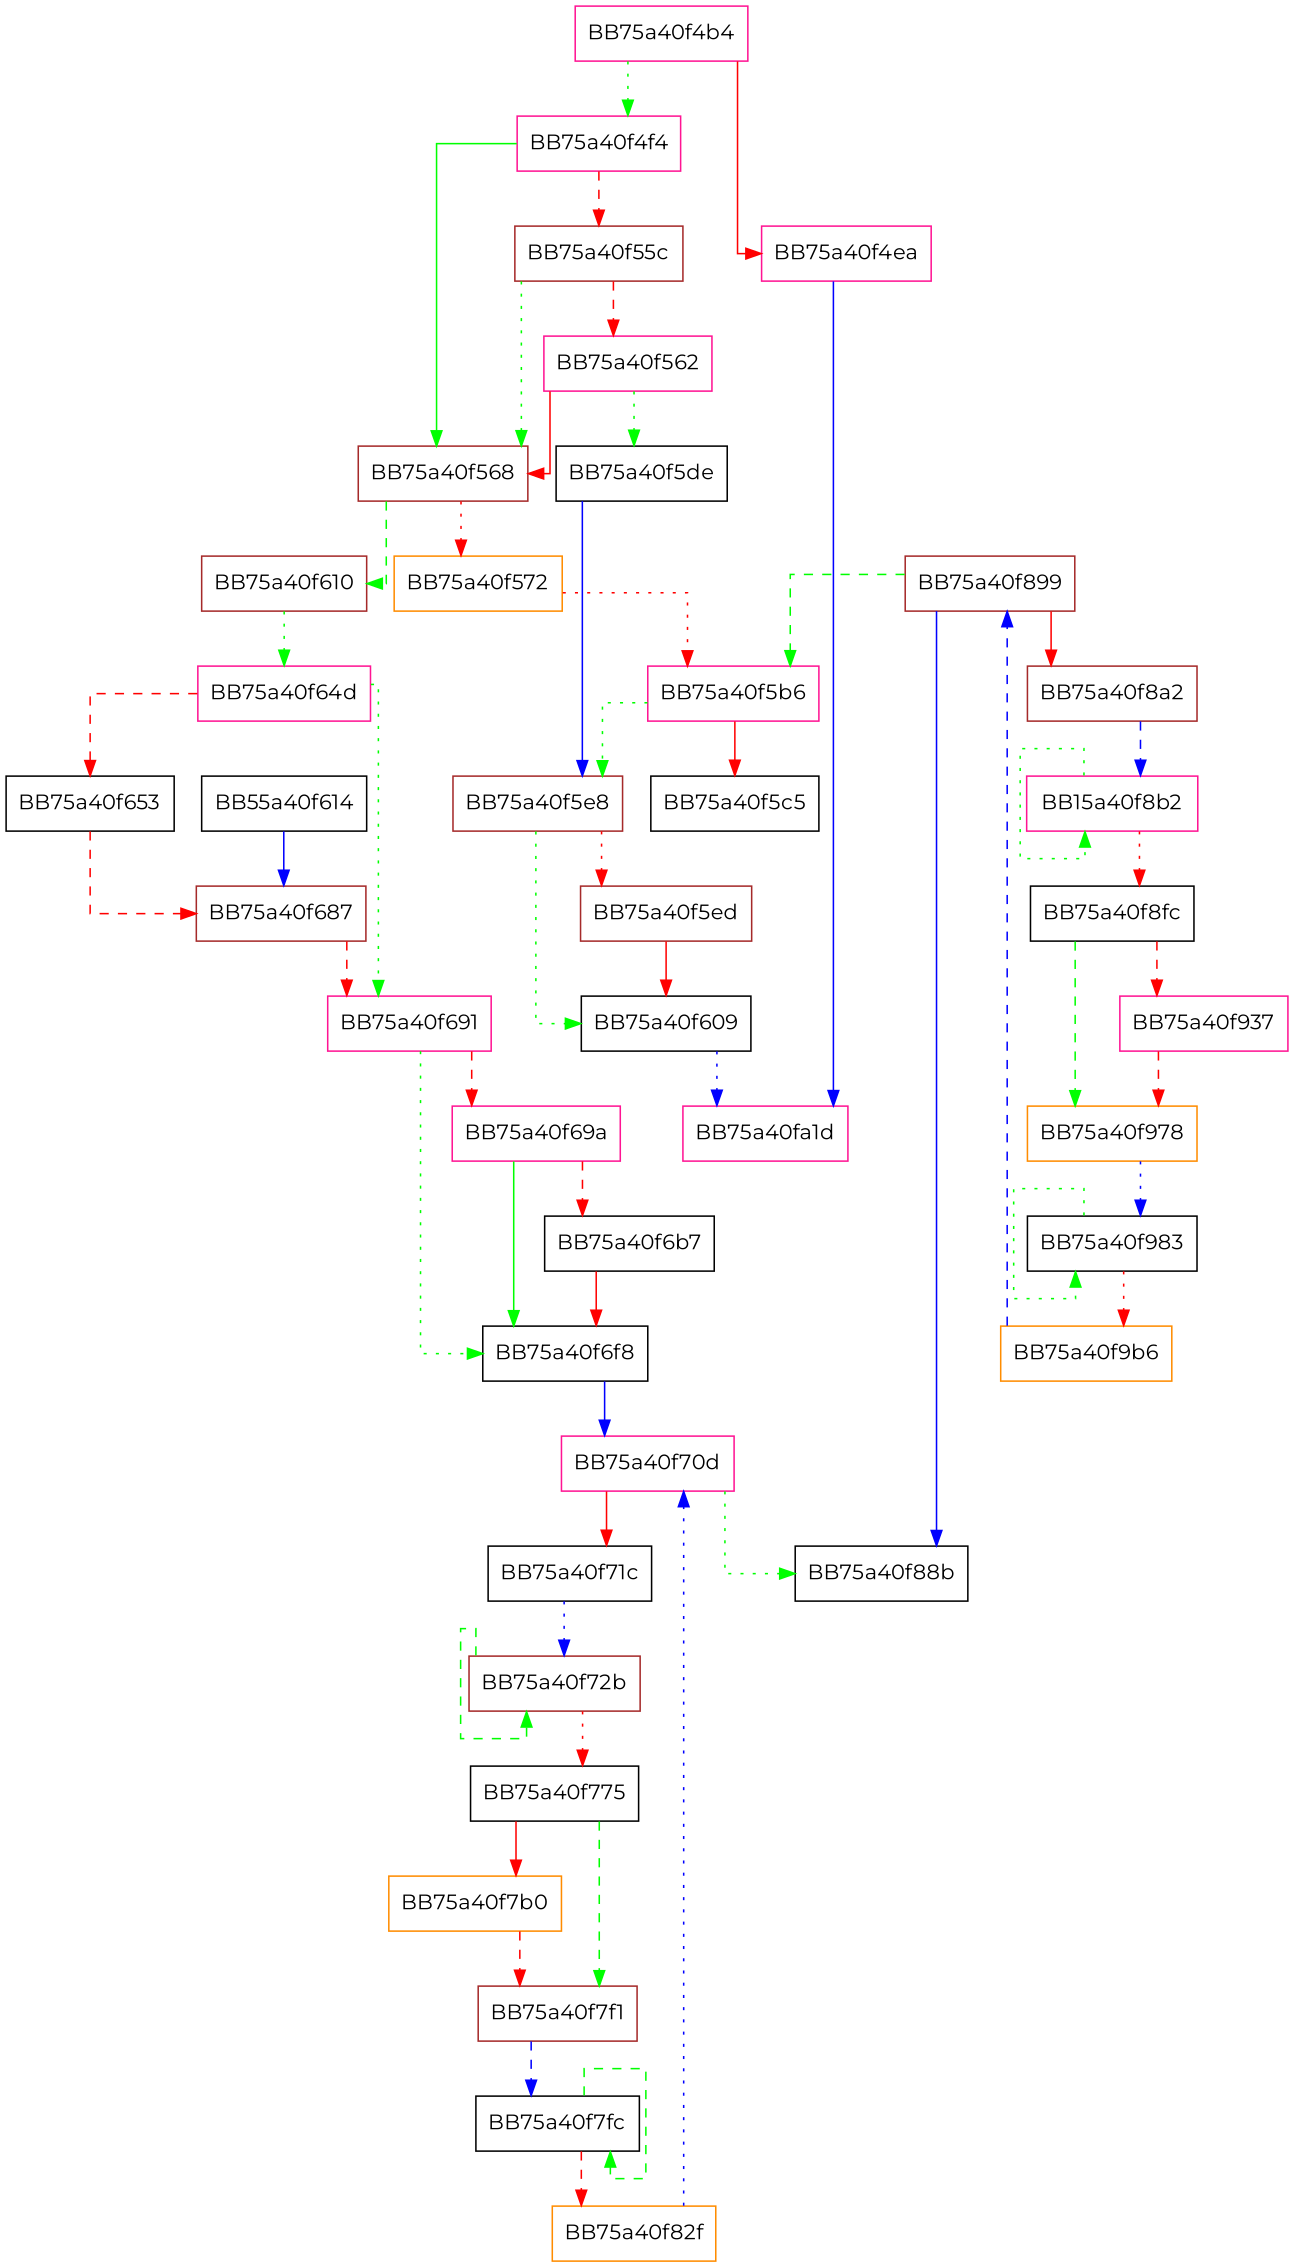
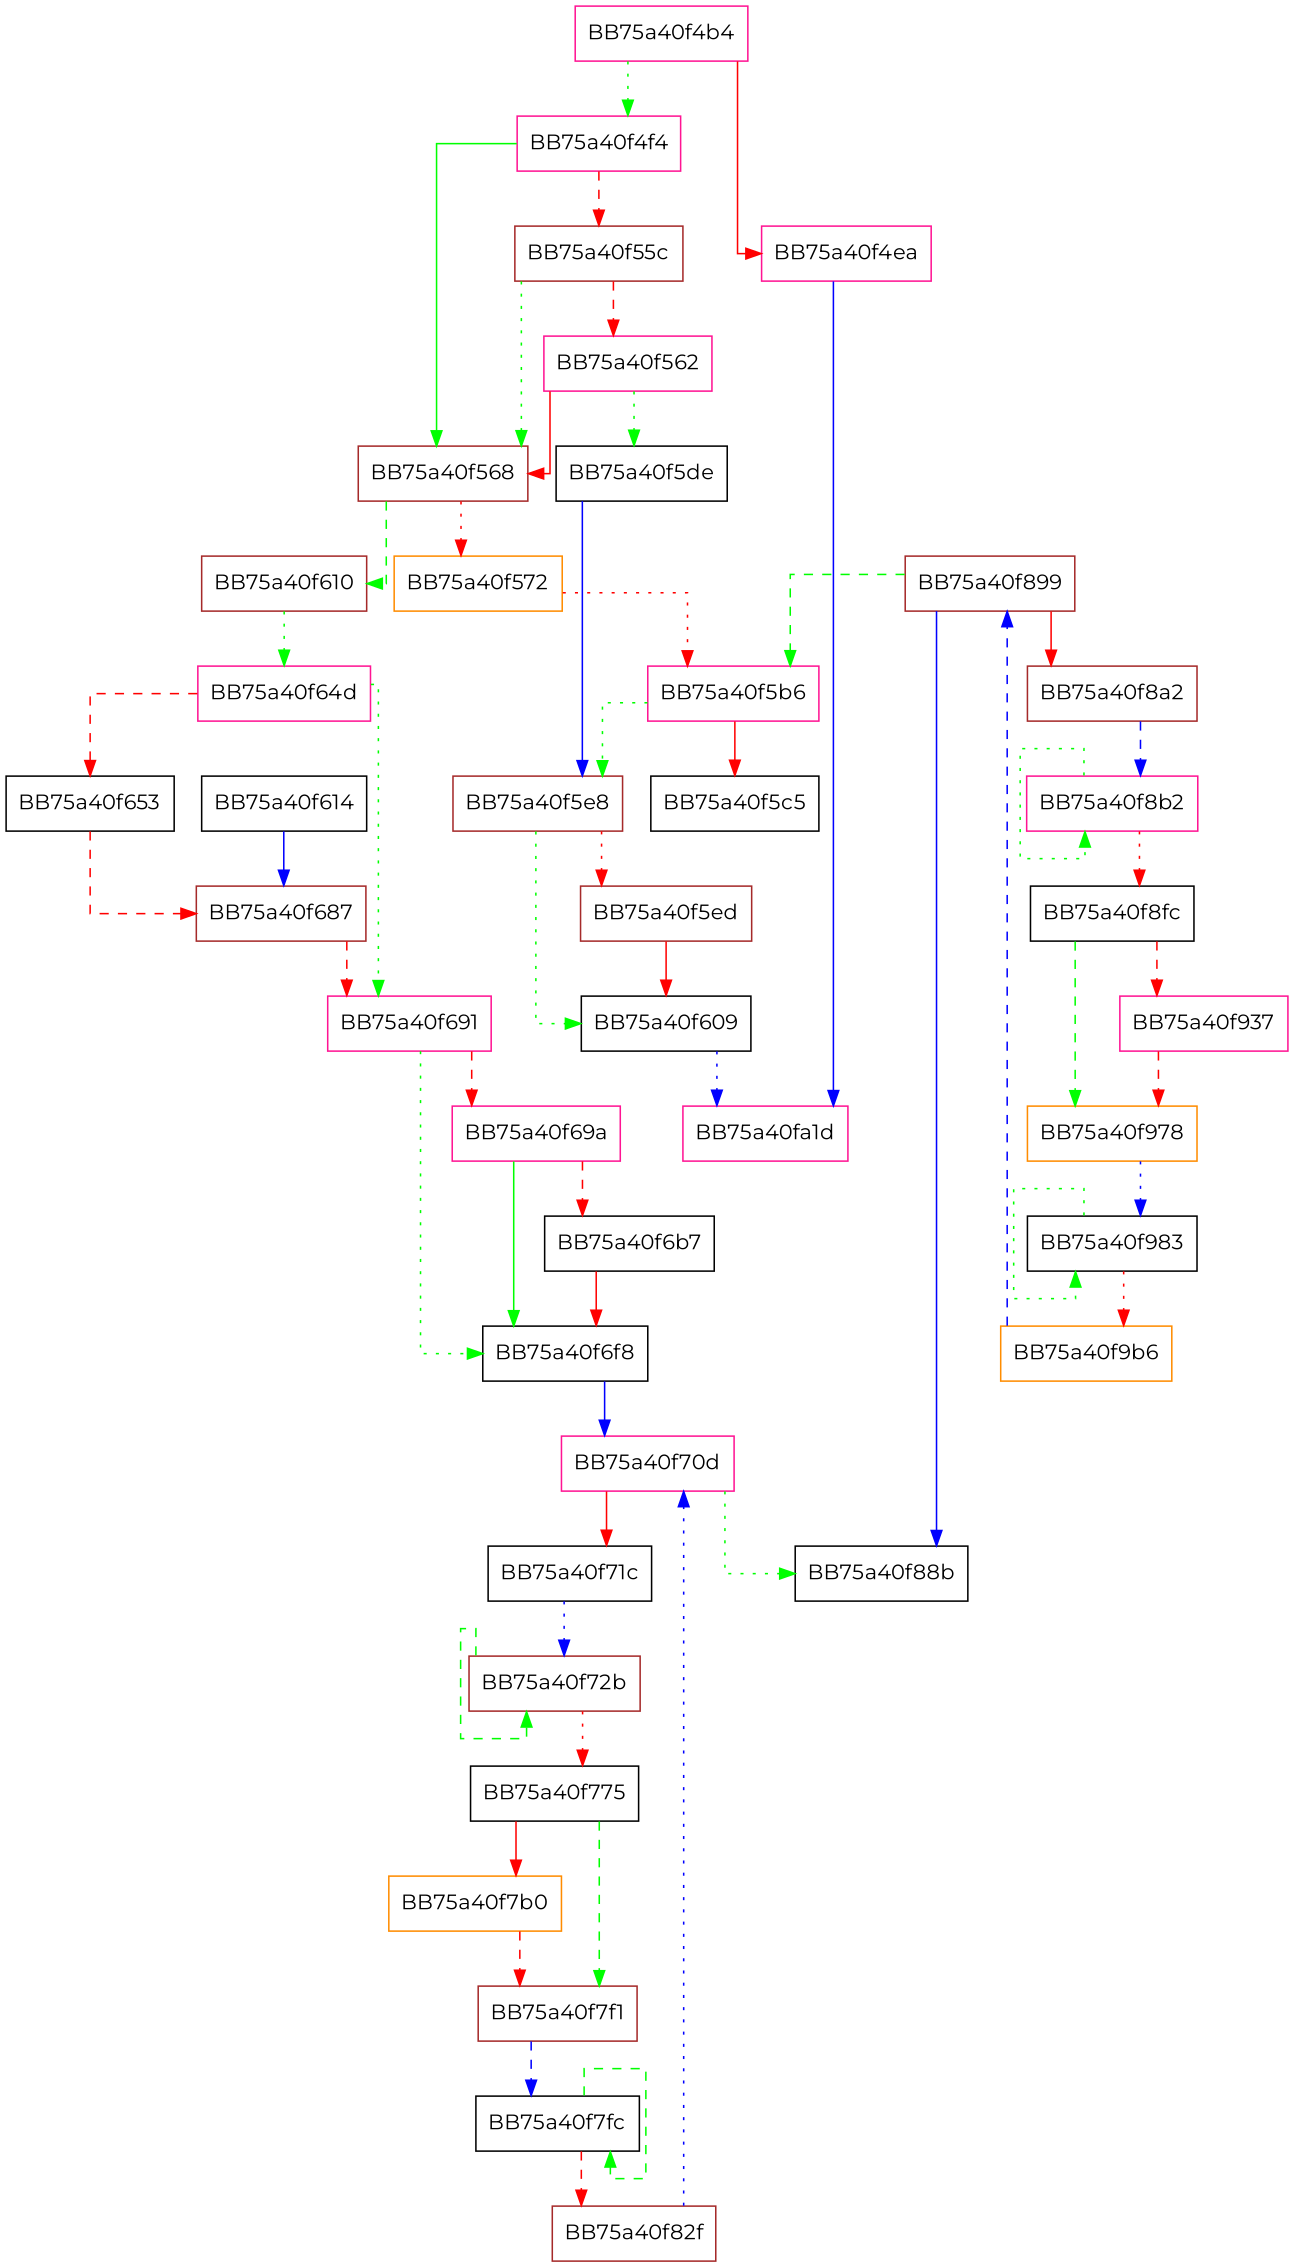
  digraph {
    fontname=Montserrat
    splines=ortho
    node [color=black fontname=Montserrat shape=box]
    edge [color=red fontname=Montserrat style=dotted]
    BB75a40f4b4 [color=deeppink]
    BB75a40f4f4 [color=deeppink]
    BB75a40f4ea [color=deeppink]
    BB75a40f568 [color=brown]
    BB75a40f55c [color=brown]
    BB75a40fa1d [color=deeppink]
    BB75a40f610 [color=brown]
    BB75a40f572 [color=darkorange]
    BB75a40f562 [color=deeppink]
    BB75a40f64d [color=deeppink]
    BB75a40f5b6 [color=deeppink]
    BB75a40f5de
    BB75a40f5e8 [color=brown]
    BB75a40f609
    BB75a40f5ed [color=brown]
    BB75a40f691 [color=deeppink]
    BB75a40f653
    BB75a40f687 [color=brown]
-   BB75a40f614 [label=BB55a40f614]
+   BB75a40f614
    BB75a40f5c5
    BB75a40f6f8
    BB75a40f69a [color=deeppink]
    BB75a40f70d [color=deeppink]
    BB75a40f6b7
    BB75a40f88b
    BB75a40f71c
    BB75a40f72b [color=brown]
    BB75a40f899 [color=brown]
    BB75a40f8a2 [color=brown]
    BB75a40f775
    BB75a40f7f1 [color=brown]
    BB75a40f7b0 [color=darkorange]
    BB75a40f7fc
-   BB75a40f82f [color=darkorange]
-   BB75a40f8b2 [color=deeppink label=BB15a40f8b2]
+   BB75a40f82f [color=brown]
+   BB75a40f8b2 [color=deeppink]
    BB75a40f8fc
    BB75a40f978 [color=darkorange]
    BB75a40f937 [color=deeppink]
    BB75a40f983
    BB75a40f9b6 [color=darkorange]
    BB75a40f4b4 -> BB75a40f4f4 [color=green]
    BB75a40f4b4 -> BB75a40f4ea [style=solid]
    BB75a40f4f4 -> BB75a40f568 [color=green style=solid]
    BB75a40f4f4 -> BB75a40f55c [style=dashed]
    BB75a40f4ea -> BB75a40fa1d [color=blue style=solid]
    BB75a40f568 -> BB75a40f610 [color=green style=dashed]
    BB75a40f568 -> BB75a40f572
    BB75a40f55c -> BB75a40f568 [color=green]
    BB75a40f55c -> BB75a40f562 [style=dashed]
    BB75a40f610 -> BB75a40f64d [color=green]
    BB75a40f572 -> BB75a40f5b6
    BB75a40f562 -> BB75a40f568 [style=solid]
    BB75a40f562 -> BB75a40f5de [color=green]
    BB75a40f64d -> BB75a40f691 [color=green]
    BB75a40f64d -> BB75a40f653 [style=dashed]
    BB75a40f5b6 -> BB75a40f5e8 [color=green]
    BB75a40f5b6 -> BB75a40f5c5 [style=solid]
    BB75a40f5de -> BB75a40f5e8 [color=blue style=solid]
    BB75a40f5e8 -> BB75a40f609 [color=green]
    BB75a40f5e8 -> BB75a40f5ed
    BB75a40f609 -> BB75a40fa1d [color=blue]
    BB75a40f5ed -> BB75a40f609 [style=solid]
    BB75a40f691 -> BB75a40f6f8 [color=green]
    BB75a40f691 -> BB75a40f69a [style=dashed]
    BB75a40f653 -> BB75a40f687 [style=dashed]
    BB75a40f687 -> BB75a40f691 [style=dashed]
    BB75a40f614 -> BB75a40f687 [color=blue style=solid]
    BB75a40f6f8 -> BB75a40f70d [color=blue style=solid]
    BB75a40f69a -> BB75a40f6f8 [color=green style=solid]
    BB75a40f69a -> BB75a40f6b7 [style=dashed]
    BB75a40f70d -> BB75a40f88b [color=green]
    BB75a40f70d -> BB75a40f71c [style=solid]
    BB75a40f6b7 -> BB75a40f6f8 [style=solid]
    BB75a40f71c -> BB75a40f72b [color=blue]
    BB75a40f72b -> BB75a40f72b [color=green style=dashed]
    BB75a40f72b -> BB75a40f775
    BB75a40f899 -> BB75a40f5b6 [color=green style=dashed]
    BB75a40f899 -> BB75a40f88b [color=blue style=solid]
    BB75a40f899 -> BB75a40f8a2 [style=solid]
    BB75a40f8a2 -> BB75a40f8b2 [color=blue style=dashed]
    BB75a40f775 -> BB75a40f7f1 [color=green style=dashed]
    BB75a40f775 -> BB75a40f7b0 [style=solid]
    BB75a40f7f1 -> BB75a40f7fc [color=blue style=dashed]
    BB75a40f7b0 -> BB75a40f7f1 [style=dashed]
    BB75a40f7fc -> BB75a40f7fc [color=green style=dashed]
    BB75a40f7fc -> BB75a40f82f [style=dashed]
    BB75a40f82f -> BB75a40f70d [color=blue]
    BB75a40f8b2 -> BB75a40f8b2 [color=green]
    BB75a40f8b2 -> BB75a40f8fc
    BB75a40f8fc -> BB75a40f978 [color=green style=dashed]
    BB75a40f8fc -> BB75a40f937 [style=dashed]
    BB75a40f978 -> BB75a40f983 [color=blue]
    BB75a40f937 -> BB75a40f978 [style=dashed]
    BB75a40f983 -> BB75a40f983 [color=green]
    BB75a40f983 -> BB75a40f9b6
    BB75a40f9b6 -> BB75a40f899 [color=blue style=dashed]
  }
